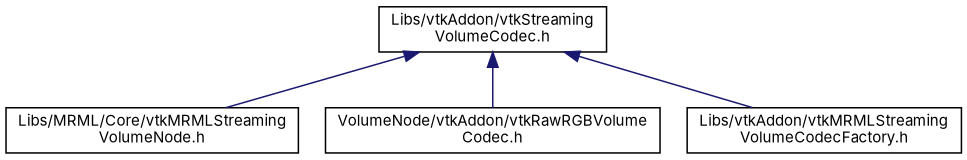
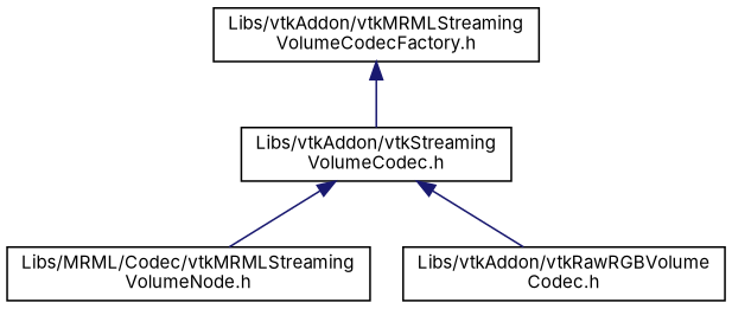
  digraph {
    fontname=Inter
    node [color=black fontname=Inter fontsize=10 shape=record]
    edge [color=midnightblue dir=back fontname=Inter fontsize=10 labelfontname=Helvetica labelfontsize=10 style=solid]
    n1 [height=0.2 label="Libs/vtkAddon/vtkStreaming\lVolumeCodec.h" width=0.4]
-   n2 [height=0.2 label="Libs/MRML/Core/vtkMRMLStreaming\lVolumeNode.h" width=0.4]
-   n3 [height=0.2 label="VolumeNode/vtkAddon/vtkRawRGBVolume\lCodec.h" width=0.4]
+   n2 [height=0.2 label="Libs/MRML/Codec/vtkMRMLStreaming\lVolumeNode.h" width=0.4]
+   n3 [height=0.2 label="Libs/vtkAddon/vtkRawRGBVolume\lCodec.h" width=0.4]
    n4 [height=0.2 label="Libs/vtkAddon/vtkMRMLStreaming\lVolumeCodecFactory.h" width=0.4]
    n1 -> n2
    n1 -> n3
-   n1 -> n4
+   n4 -> n1
  }
